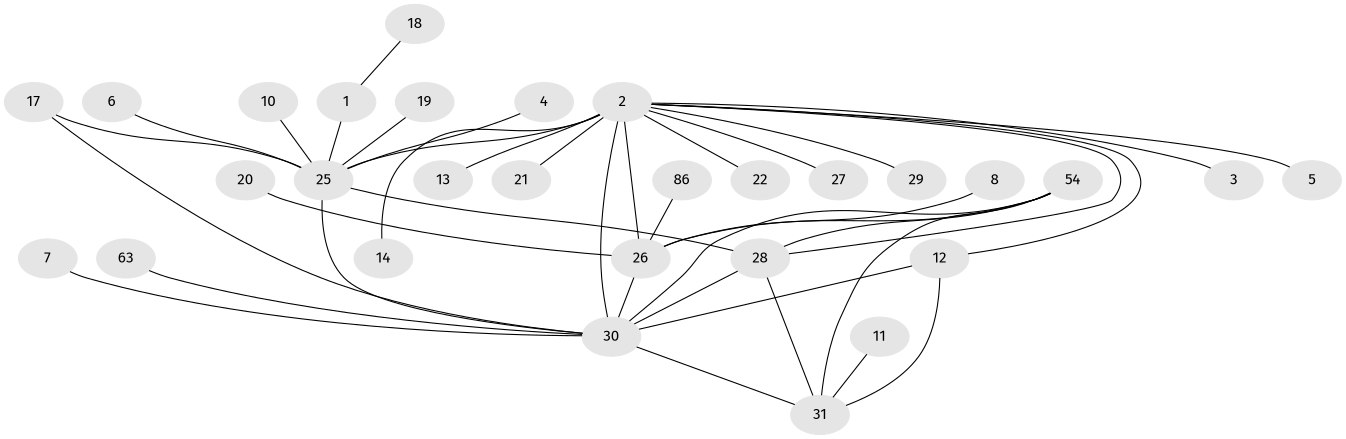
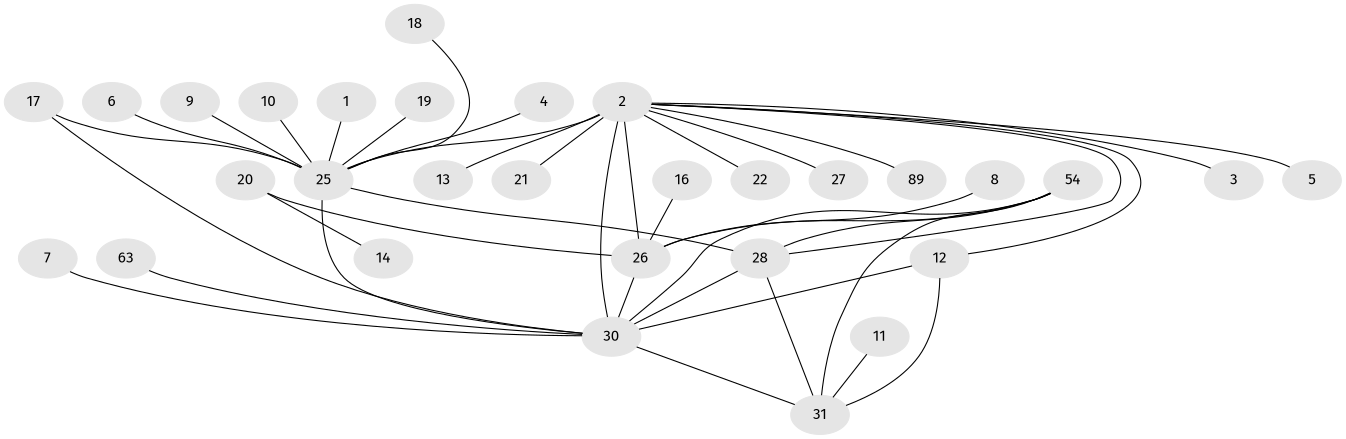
  graph {
    fontname="Fira Sans"
    node [color=gray90 fontname="Fira Sans" style=filled]
    edge [fontname="Fira Sans" weight=1.0]
    1
    25
    28
    30
    2
    3
    5
    12
    13
    14
    21
    22
    26
    27
-   29
+   29 [label=89]
    31
    4
    6
    7
    8
+   9
    10
    11
-   16 [label=86]
+   16
    17
    18
    19
    20
    n29 [label=63]
    n30 [label=54]
    1 -- 25
    25 -- 28 [weight=2.0]
    25 -- 30 [weight=2.0]
    28 -- 30
    28 -- 31
    30 -- 31 [weight=2.0]
    2 -- 25
    2 -- 28
    2 -- 30 [weight=3.0]
    2 -- 3
    2 -- 5
    2 -- 12
    2 -- 13
-   2 -- 14
+   20 -- 14
    2 -- 21
    2 -- 22
    2 -- 26 [weight=2.0]
    2 -- 27
    2 -- 29
    12 -- 30
    12 -- 31 [weight=2.0]
    26 -- 30 [weight=3.0]
    4 -- 25
    6 -- 25
    7 -- 30
    8 -- 26
+   9 -- 25
    10 -- 25
    11 -- 31
    16 -- 26
    17 -- 25
    17 -- 30
-   18 -- 1
+   18 -- 25
    19 -- 25
    20 -- 26
    n29 -- 30
    n30 -- 28
    n30 -- 30
    n30 -- 26
    n30 -- 31
  }
